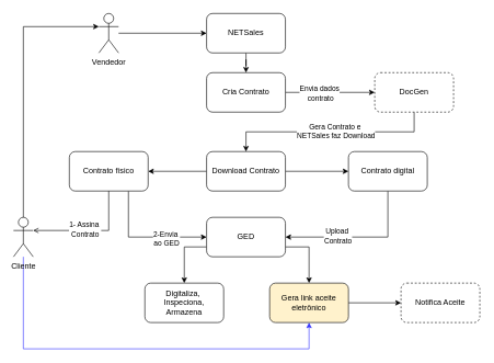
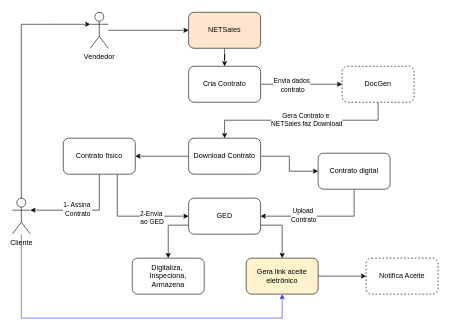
  <mxCell id="0" />
  <mxCell id="1" parent="0" />
  <mxCell id="2" value="" style="edgeStyle=orthogonalEdgeStyle;rounded=0;orthogonalLoop=1;jettySize=auto;html=1;" edge="1" parent="1" source="3" target="8"><mxGeometry relative="1" as="geometry" /></mxCell>
- <mxCell id="3" value="NETSales" style="rounded=1;whiteSpace=wrap;html=1;" vertex="1" parent="1"><mxGeometry x="314" y="20" width="120" height="60" as="geometry" /></mxCell>
+ <mxCell id="3" value="NETSales" style="rounded=1;whiteSpace=wrap;html=1;fillColor=#ffe6cc;" vertex="1" parent="1"><mxGeometry x="314" y="20" width="120" height="60" as="geometry" /></mxCell>
  <mxCell id="4" style="edgeStyle=orthogonalEdgeStyle;rounded=0;orthogonalLoop=1;jettySize=auto;html=1;entryX=0;entryY=0.5;entryDx=0;entryDy=0;" edge="1" parent="1" source="5" target="3"><mxGeometry relative="1" as="geometry" /></mxCell>
  <mxCell id="5" value="Vendedor" style="shape=umlActor;verticalLabelPosition=bottom;verticalAlign=top;html=1;outlineConnect=0;" vertex="1" parent="1"><mxGeometry x="150" y="20" width="30" height="60" as="geometry" /></mxCell>
  <mxCell id="6" style="edgeStyle=orthogonalEdgeStyle;rounded=0;orthogonalLoop=1;jettySize=auto;html=1;" edge="1" parent="1" source="8" target="11"><mxGeometry relative="1" as="geometry" /></mxCell>
  <mxCell id="7" value="Envia dados&lt;div&gt;&amp;nbsp;contrato&lt;/div&gt;" style="edgeLabel;html=1;align=center;verticalAlign=middle;resizable=0;points=[];" vertex="1" connectable="0" parent="6"><mxGeometry x="-0.244" y="-1" relative="1" as="geometry"><mxPoint as="offset" /></mxGeometry></mxCell>
  <mxCell id="8" value="Cria Contrato" style="whiteSpace=wrap;html=1;rounded=1;" vertex="1" parent="1"><mxGeometry x="314" y="110" width="120" height="60" as="geometry" /></mxCell>
  <mxCell id="9" style="edgeStyle=orthogonalEdgeStyle;rounded=0;orthogonalLoop=1;jettySize=auto;html=1;entryX=0.5;entryY=0;entryDx=0;entryDy=0;" edge="1" parent="1" source="11" target="14"><mxGeometry relative="1" as="geometry"><Array as="points"><mxPoint x="630" y="200" /><mxPoint x="374" y="200" /></Array></mxGeometry></mxCell>
  <mxCell id="10" value="Gera Contrato e&amp;nbsp;&lt;div&gt;NETSales faz Download&lt;/div&gt;" style="edgeLabel;html=1;align=center;verticalAlign=middle;resizable=0;points=[];" vertex="1" connectable="0" parent="9"><mxGeometry x="-0.351" y="-2" relative="1" as="geometry"><mxPoint x="-47" as="offset" /></mxGeometry></mxCell>
  <mxCell id="11" value="DocGen" style="rounded=1;whiteSpace=wrap;html=1;dashed=1;" vertex="1" parent="1"><mxGeometry x="570" y="110" width="120" height="60" as="geometry" /></mxCell>
  <mxCell id="12" style="edgeStyle=orthogonalEdgeStyle;rounded=0;orthogonalLoop=1;jettySize=auto;html=1;entryX=1;entryY=0.5;entryDx=0;entryDy=0;" edge="1" parent="1" source="14" target="17"><mxGeometry relative="1" as="geometry" /></mxCell>
  <mxCell id="13" style="edgeStyle=orthogonalEdgeStyle;rounded=0;orthogonalLoop=1;jettySize=auto;html=1;entryX=0;entryY=0.5;entryDx=0;entryDy=0;" edge="1" parent="1" source="14" target="28"><mxGeometry relative="1" as="geometry" /></mxCell>
  <mxCell id="14" value="Download Contrato" style="rounded=1;whiteSpace=wrap;html=1;" vertex="1" parent="1"><mxGeometry x="314" y="230" width="120" height="60" as="geometry" /></mxCell>
  <mxCell id="15" style="edgeStyle=orthogonalEdgeStyle;rounded=0;orthogonalLoop=1;jettySize=auto;html=1;entryX=0;entryY=0.5;entryDx=0;entryDy=0;exitX=0.75;exitY=1;exitDx=0;exitDy=0;" edge="1" parent="1" source="17" target="25"><mxGeometry relative="1" as="geometry"><Array as="points"><mxPoint x="195" y="360" /></Array></mxGeometry></mxCell>
  <mxCell id="16" value="2-Envia&amp;nbsp;&lt;div&gt;ao GED&lt;/div&gt;" style="edgeLabel;html=1;align=center;verticalAlign=middle;resizable=0;points=[];" vertex="1" connectable="0" parent="15"><mxGeometry x="0.348" y="-2" relative="1" as="geometry"><mxPoint as="offset" /></mxGeometry></mxCell>
  <mxCell id="17" value="Contrato físico" style="rounded=1;whiteSpace=wrap;html=1;" vertex="1" parent="1"><mxGeometry x="105" y="230" width="120" height="60" as="geometry" /></mxCell>
  <mxCell id="18" style="edgeStyle=orthogonalEdgeStyle;rounded=0;orthogonalLoop=1;jettySize=auto;html=1;entryX=0.5;entryY=1;entryDx=0;entryDy=0;strokeColor=#3333FF;" edge="1" parent="1" source="19" target="31"><mxGeometry relative="1" as="geometry"><Array as="points"><mxPoint x="35" y="530" /><mxPoint x="470" y="530" /></Array></mxGeometry></mxCell>
  <mxCell id="19" value="Cliente" style="shape=umlActor;verticalLabelPosition=bottom;verticalAlign=top;html=1;outlineConnect=0;" vertex="1" parent="1"><mxGeometry x="20" y="330" width="30" height="60" as="geometry" /></mxCell>
  <mxCell id="20" style="edgeStyle=orthogonalEdgeStyle;rounded=0;orthogonalLoop=1;jettySize=auto;html=1;entryX=0;entryY=0.333;entryDx=0;entryDy=0;entryPerimeter=0;" edge="1" parent="1" source="19" target="5"><mxGeometry relative="1" as="geometry"><Array as="points"><mxPoint x="35" y="40" /></Array></mxGeometry></mxCell>
- <mxCell id="21" style="edgeStyle=orthogonalEdgeStyle;rounded=0;orthogonalLoop=1;jettySize=auto;html=1;entryX=1;entryY=0.333;entryDx=0;entryDy=0;entryPerimeter=0;endArrow=open;" edge="1" parent="1" source="17" target="19"><mxGeometry relative="1" as="geometry"><Array as="points"><mxPoint x="165" y="350" /></Array></mxGeometry></mxCell>
+ <mxCell id="21" style="edgeStyle=orthogonalEdgeStyle;rounded=0;orthogonalLoop=1;jettySize=auto;html=1;entryX=1;entryY=0.333;entryDx=0;entryDy=0;entryPerimeter=0;" edge="1" parent="1" source="17" target="19"><mxGeometry relative="1" as="geometry"><Array as="points"><mxPoint x="165" y="350" /></Array></mxGeometry></mxCell>
  <mxCell id="22" value="1- Assina&amp;nbsp;&lt;div&gt;C&lt;span style=&quot;background-color: light-dark(#ffffff, var(--ge-dark-color, #121212)); color: light-dark(rgb(0, 0, 0), rgb(255, 255, 255));&quot;&gt;ontrato&lt;/span&gt;&lt;/div&gt;" style="edgeLabel;html=1;align=center;verticalAlign=middle;resizable=0;points=[];" vertex="1" connectable="0" parent="21"><mxGeometry x="0.104" y="-1" relative="1" as="geometry"><mxPoint as="offset" /></mxGeometry></mxCell>
  <mxCell id="23" style="edgeStyle=orthogonalEdgeStyle;rounded=0;orthogonalLoop=1;jettySize=auto;html=1;entryX=0.5;entryY=0;entryDx=0;entryDy=0;exitX=0;exitY=0.75;exitDx=0;exitDy=0;" edge="1" parent="1" source="25" target="29"><mxGeometry relative="1" as="geometry" /></mxCell>
  <mxCell id="24" style="edgeStyle=orthogonalEdgeStyle;rounded=0;orthogonalLoop=1;jettySize=auto;html=1;entryX=0.5;entryY=0;entryDx=0;entryDy=0;exitX=1;exitY=0.75;exitDx=0;exitDy=0;" edge="1" parent="1" source="25" target="31"><mxGeometry relative="1" as="geometry" /></mxCell>
  <mxCell id="25" value="GED" style="rounded=1;whiteSpace=wrap;html=1;" vertex="1" parent="1"><mxGeometry x="314" y="330" width="120" height="60" as="geometry" /></mxCell>
  <mxCell id="26" style="edgeStyle=orthogonalEdgeStyle;rounded=0;orthogonalLoop=1;jettySize=auto;html=1;entryX=1;entryY=0.5;entryDx=0;entryDy=0;" edge="1" parent="1" source="28" target="25"><mxGeometry relative="1" as="geometry"><Array as="points"><mxPoint x="590" y="360" /></Array></mxGeometry></mxCell>
  <mxCell id="27" value="Upload&amp;nbsp;&lt;div&gt;Contrato&lt;/div&gt;" style="edgeLabel;html=1;align=center;verticalAlign=middle;resizable=0;points=[];" vertex="1" connectable="0" parent="26"><mxGeometry x="0.297" y="-2" relative="1" as="geometry"><mxPoint as="offset" /></mxGeometry></mxCell>
- <mxCell id="28" value="Contrato digital" style="rounded=1;whiteSpace=wrap;html=1;" vertex="1" parent="1"><mxGeometry x="530" y="230" width="120" height="60" as="geometry" /></mxCell>
+ <mxCell id="28" value="Contrato digital" style="rounded=1;whiteSpace=wrap;html=1;" vertex="1" parent="1"><mxGeometry x="530" y="255" width="120" height="60" as="geometry" /></mxCell>
  <mxCell id="29" value="Digitaliza,&amp;nbsp;&lt;div&gt;Inspeciona, Armazena&lt;/div&gt;" style="rounded=1;whiteSpace=wrap;html=1;" vertex="1" parent="1"><mxGeometry x="220" y="430" width="120" height="60" as="geometry" /></mxCell>
  <mxCell id="30" value="" style="edgeStyle=orthogonalEdgeStyle;rounded=0;orthogonalLoop=1;jettySize=auto;html=1;" edge="1" parent="1" source="31" target="32"><mxGeometry relative="1" as="geometry" /></mxCell>
  <mxCell id="31" value="Gera link aceite eletrônico" style="rounded=1;whiteSpace=wrap;html=1;fillColor=#fff2cc;" vertex="1" parent="1"><mxGeometry x="410" y="430" width="120" height="60" as="geometry" /></mxCell>
  <mxCell id="32" value="Notifica Aceite" style="whiteSpace=wrap;html=1;rounded=1;dashed=1;" vertex="1" parent="1"><mxGeometry x="610" y="430" width="120" height="60" as="geometry" /></mxCell>
